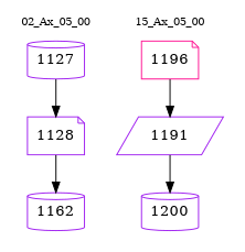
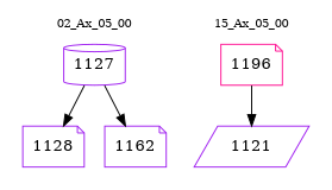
  digraph {
    node [color=purple shape=cylinder]
    edge [color=black]
    n1 [label=1128 shape=note]
    n2 [label=1127]
-   n3 [label=1162]
+   n3 [label=1162 shape=note]
    n4 [color=deeppink label=1196 shape=note]
-   n5 [label=1191 shape=parallelogram]
-   n6 [label=1200]
+   n5 [label=1121 shape=parallelogram]
    subgraph cluster_1 {
      color=white
      fontsize=10
      label="02_Ax_05_00"
      n1
      n2
      n3
    }
    subgraph cluster_2 {
      color=white
      fontsize=10
      label="15_Ax_05_00"
      n4
      n5
-     n6
    }
    n2 -> n1
-   n1 -> n3
+   n2 -> n3
    n4 -> n5
-   n5 -> n6
  }
